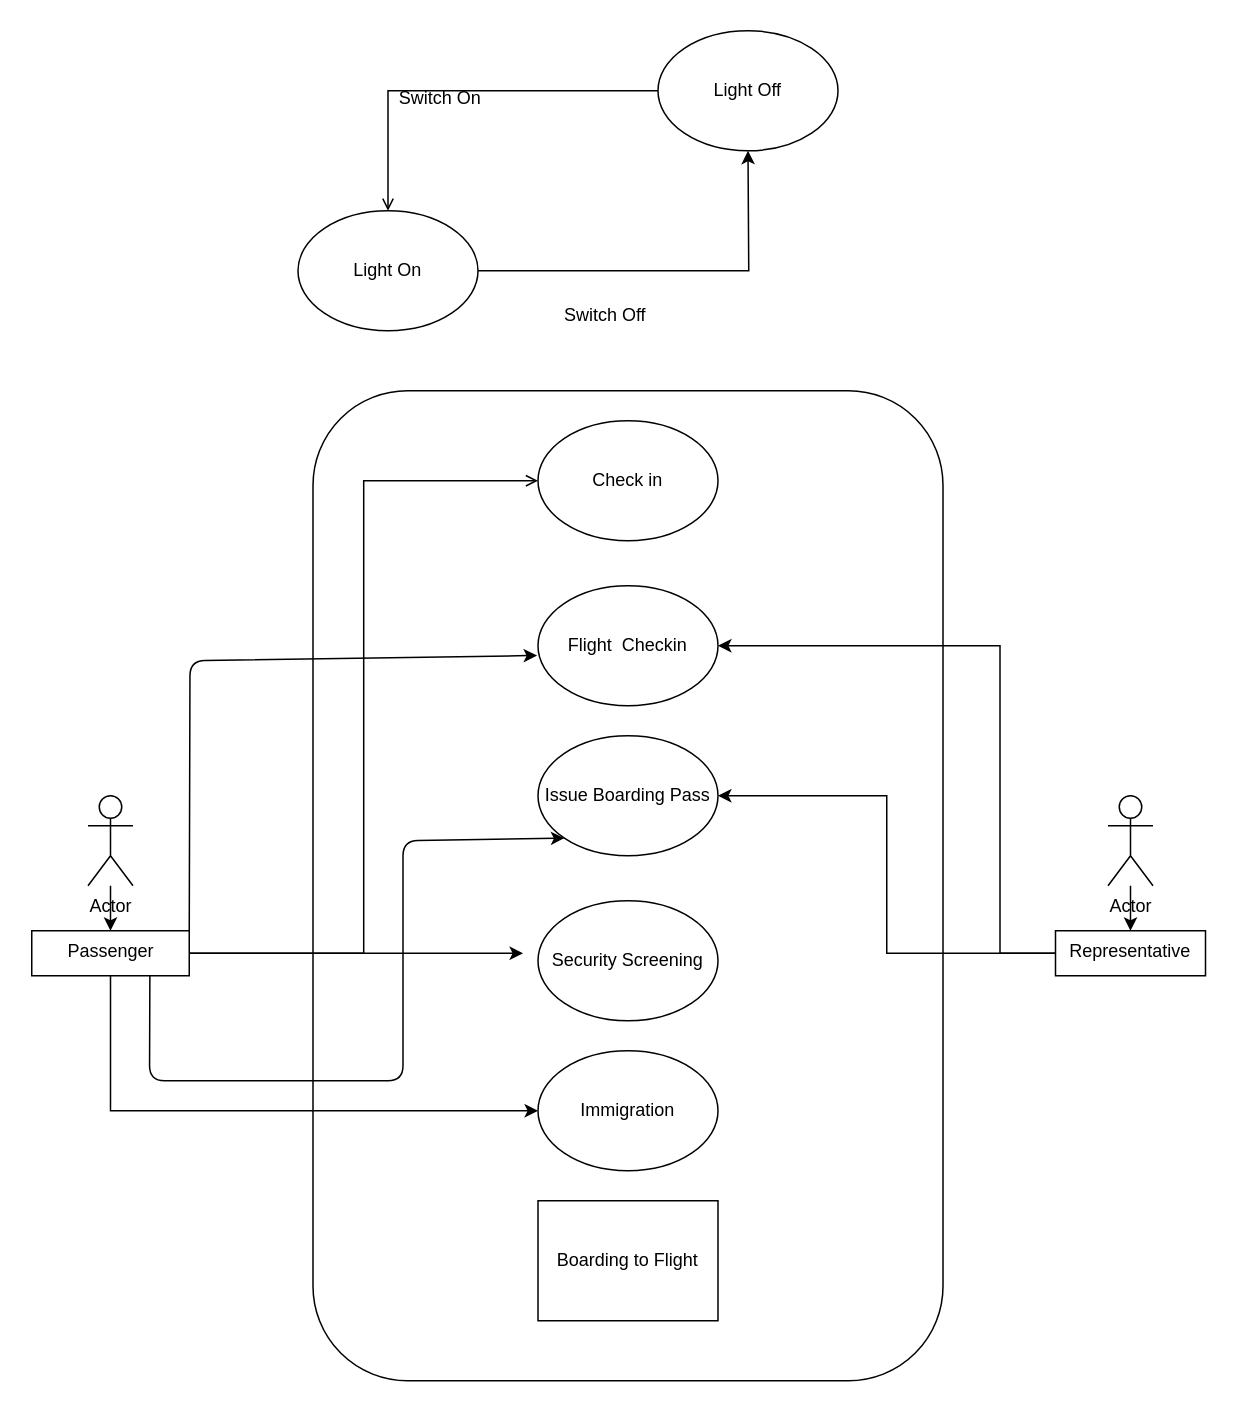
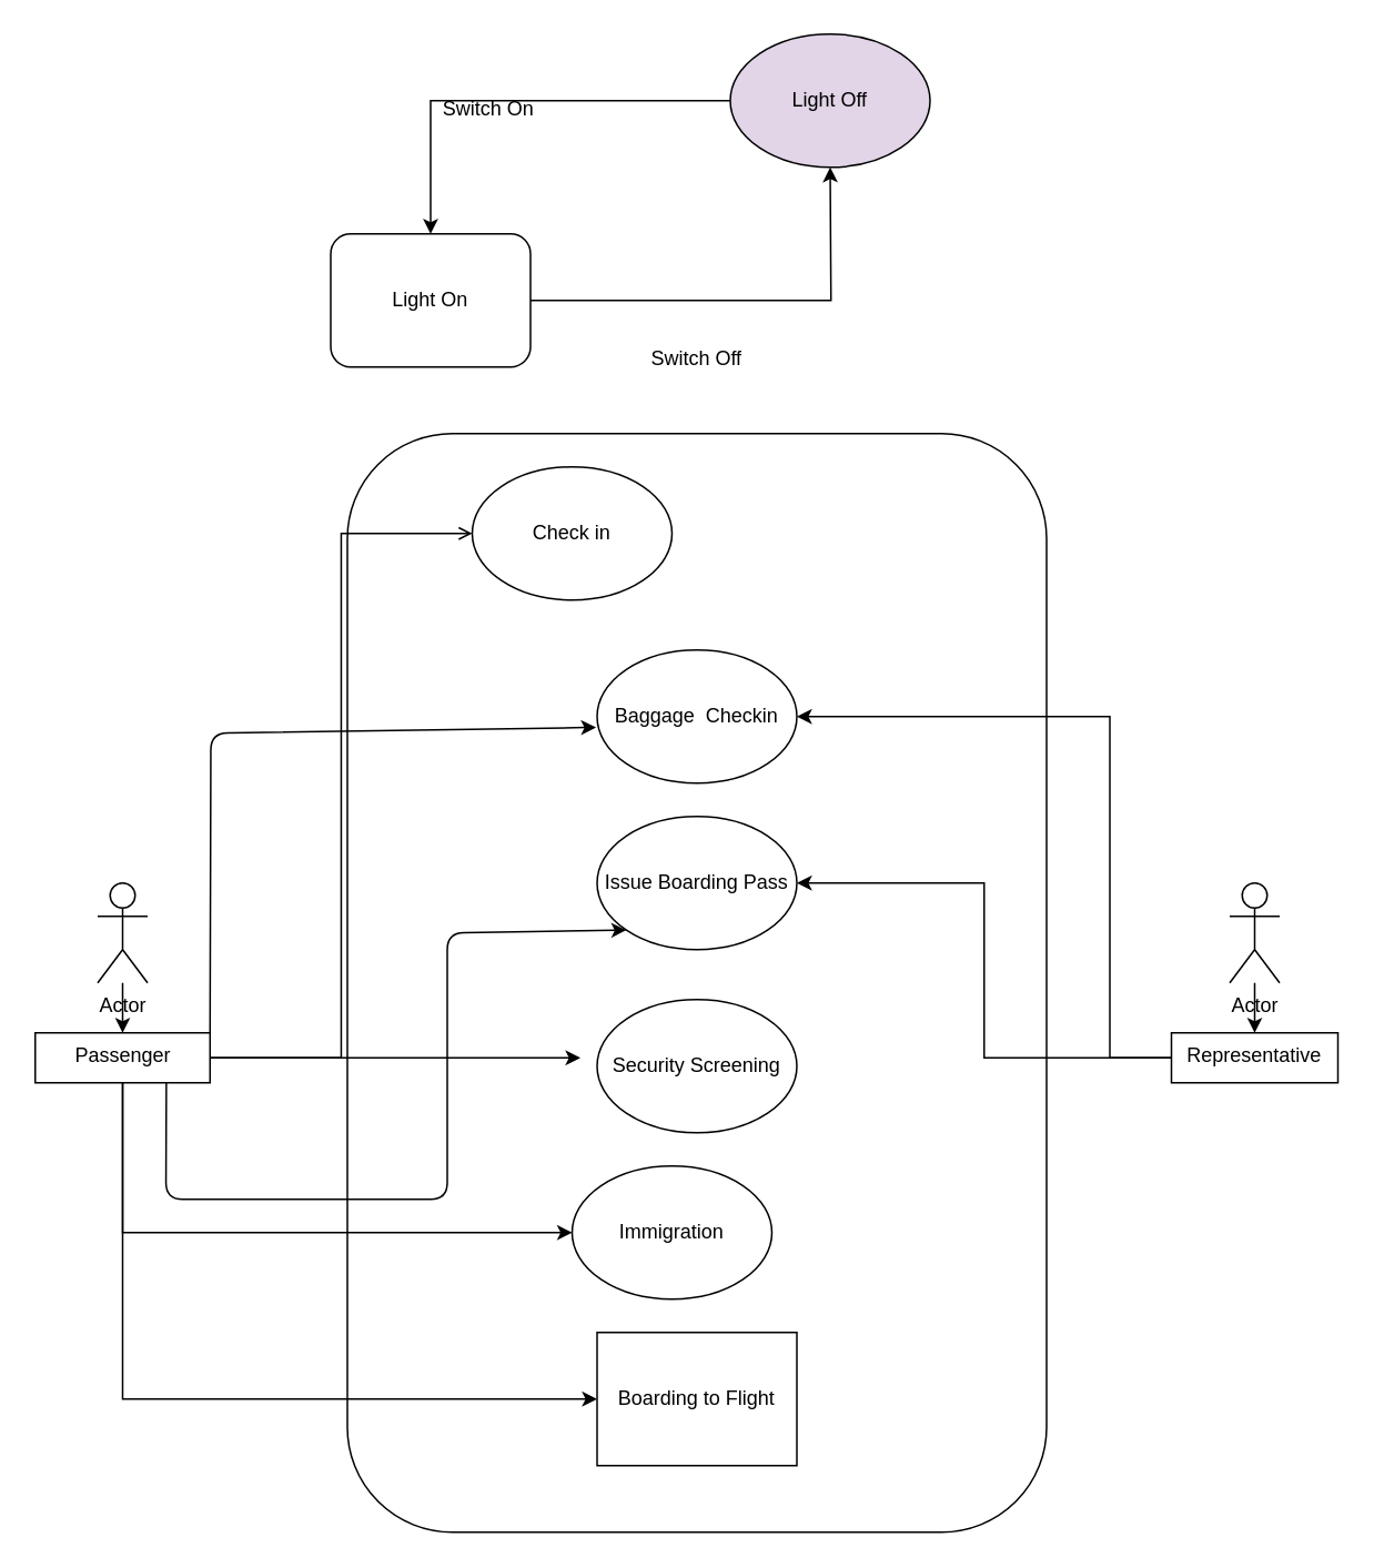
  <mxCell id="0" />
  <mxCell id="1" parent="0" />
  <mxCell id="2" value="" style="edgeStyle=orthogonalEdgeStyle;rounded=0;orthogonalLoop=1;jettySize=auto;html=1;" parent="1" source="3" edge="1"><mxGeometry relative="1" as="geometry"><mxPoint x="498" y="100" as="targetPoint" /></mxGeometry></mxCell>
- <mxCell id="3" value="Light On" style="ellipse;whiteSpace=wrap;html=1;" parent="1" vertex="1"><mxGeometry x="198" y="140" width="120" height="80" as="geometry" /></mxCell>
- <mxCell id="4" value="" style="edgeStyle=orthogonalEdgeStyle;rounded=0;orthogonalLoop=1;jettySize=auto;html=1;entryX=0.5;entryY=0;entryDx=0;entryDy=0;endArrow=open;" parent="1" source="5" target="3" edge="1"><mxGeometry relative="1" as="geometry"><mxPoint x="338" y="60" as="targetPoint" /></mxGeometry></mxCell>
- <mxCell id="5" value="Light Off" style="ellipse;whiteSpace=wrap;html=1;" parent="1" vertex="1"><mxGeometry x="438" y="20" width="120" height="80" as="geometry" /></mxCell>
- <mxCell id="6" value="Switch Off" style="text;html=1;strokeColor=none;fillColor=none;align=center;verticalAlign=middle;whiteSpace=wrap;rounded=0;" parent="1" vertex="1"><mxGeometry x="348" y="200" width="110" height="20" as="geometry" /></mxCell>
+ <mxCell id="3" value="Light On" style="whiteSpace=wrap;html=1;rounded=1;" parent="1" vertex="1"><mxGeometry x="198" y="140" width="120" height="80" as="geometry" /></mxCell>
+ <mxCell id="4" value="" style="edgeStyle=orthogonalEdgeStyle;rounded=0;orthogonalLoop=1;jettySize=auto;html=1;entryX=0.5;entryY=0;entryDx=0;entryDy=0;" parent="1" source="5" target="3" edge="1"><mxGeometry relative="1" as="geometry"><mxPoint x="338" y="60" as="targetPoint" /></mxGeometry></mxCell>
+ <mxCell id="5" value="Light Off" style="ellipse;whiteSpace=wrap;html=1;fillColor=#e1d5e7;" parent="1" vertex="1"><mxGeometry x="438" y="20" width="120" height="80" as="geometry" /></mxCell>
+ <mxCell id="6" value="Switch Off" style="text;html=1;strokeColor=none;fillColor=none;align=center;verticalAlign=middle;whiteSpace=wrap;rounded=0;" parent="1" vertex="1"><mxGeometry x="363" y="205" width="110" height="20" as="geometry" /></mxCell>
  <mxCell id="7" value="Switch On" style="text;html=1;strokeColor=none;fillColor=none;align=center;verticalAlign=middle;whiteSpace=wrap;rounded=0;" parent="1" vertex="1"><mxGeometry x="238" y="55" width="110" height="20" as="geometry" /></mxCell>
  <mxCell id="8" value="" style="rounded=1;whiteSpace=wrap;html=1;direction=south;" parent="1" vertex="1"><mxGeometry x="208" y="260" width="420" height="660" as="geometry" /></mxCell>
- <mxCell id="9" value="Check in" style="ellipse;whiteSpace=wrap;html=1;" parent="1" vertex="1"><mxGeometry x="358" y="280" width="120" height="80" as="geometry" /></mxCell>
- <mxCell id="10" value="Flight&amp;nbsp; Checkin" style="ellipse;whiteSpace=wrap;html=1;" parent="1" vertex="1"><mxGeometry x="358" y="390" width="120" height="80" as="geometry" /></mxCell>
+ <mxCell id="9" value="Check in" style="ellipse;whiteSpace=wrap;html=1;" parent="1" vertex="1"><mxGeometry x="283" y="280" width="120" height="80" as="geometry" /></mxCell>
+ <mxCell id="10" value="Baggage&amp;nbsp; Checkin" style="ellipse;whiteSpace=wrap;html=1;" parent="1" vertex="1"><mxGeometry x="358" y="390" width="120" height="80" as="geometry" /></mxCell>
  <mxCell id="11" value="Issue Boarding Pass&lt;span style=&quot;color: rgba(0 , 0 , 0 , 0) ; font-family: monospace ; font-size: 0px&quot;&gt;%3CmxGraphModel%3E%3Croot%3E%3CmxCell%20id%3D%220%22%2F%3E%3CmxCell%20id%3D%221%22%20parent%3D%220%22%2F%3E%3CmxCell%20id%3D%222%22%20value%3D%22%22%20style%3D%22ellipse%3BwhiteSpace%3Dwrap%3Bhtml%3D1%3B%22%20vertex%3D%221%22%20parent%3D%221%22%3E%3CmxGeometry%20x%3D%22370%22%20y%3D%22470%22%20width%3D%22120%22%20height%3D%2280%22%20as%3D%22geometry%22%2F%3E%3C%2FmxCell%3E%3C%2Froot%3E%3C%2FmxGraphModel%3E&lt;/span&gt;" style="ellipse;whiteSpace=wrap;html=1;" parent="1" vertex="1"><mxGeometry x="358" y="490" width="120" height="80" as="geometry" /></mxCell>
  <mxCell id="12" value="Security Screening" style="ellipse;whiteSpace=wrap;html=1;" parent="1" vertex="1"><mxGeometry x="358" y="600" width="120" height="80" as="geometry" /></mxCell>
- <mxCell id="13" value="Immigration" style="ellipse;whiteSpace=wrap;html=1;" parent="1" vertex="1"><mxGeometry x="358" y="700" width="120" height="80" as="geometry" /></mxCell>
+ <mxCell id="13" value="Immigration" style="ellipse;whiteSpace=wrap;html=1;" parent="1" vertex="1"><mxGeometry x="343" y="700" width="120" height="80" as="geometry" /></mxCell>
  <mxCell id="14" value="Boarding to Flight" style="whiteSpace=wrap;html=1;rounded=0;" parent="1" vertex="1"><mxGeometry x="358" y="800" width="120" height="80" as="geometry" /></mxCell>
  <mxCell id="15" value="" style="edgeStyle=orthogonalEdgeStyle;rounded=0;orthogonalLoop=1;jettySize=auto;html=1;" parent="1" source="16" target="26" edge="1"><mxGeometry relative="1" as="geometry" /></mxCell>
  <mxCell id="16" value="Actor" style="shape=umlActor;verticalLabelPosition=bottom;verticalAlign=top;html=1;outlineConnect=0;" parent="1" vertex="1"><mxGeometry x="738" y="530" width="30" height="60" as="geometry" /></mxCell>
  <mxCell id="17" value="" style="edgeStyle=orthogonalEdgeStyle;rounded=0;orthogonalLoop=1;jettySize=auto;html=1;" parent="1" source="18" target="23" edge="1"><mxGeometry relative="1" as="geometry" /></mxCell>
  <mxCell id="18" value="Actor" style="shape=umlActor;verticalLabelPosition=bottom;verticalAlign=top;html=1;outlineConnect=0;" parent="1" vertex="1"><mxGeometry x="58" y="530" width="30" height="60" as="geometry" /></mxCell>
  <mxCell id="19" value="" style="edgeStyle=orthogonalEdgeStyle;rounded=0;orthogonalLoop=1;jettySize=auto;html=1;entryX=0;entryY=0.5;entryDx=0;entryDy=0;endArrow=open;" parent="1" source="23" target="9" edge="1"><mxGeometry relative="1" as="geometry" /></mxCell>
  <mxCell id="20" value="" style="edgeStyle=orthogonalEdgeStyle;rounded=0;orthogonalLoop=1;jettySize=auto;html=1;entryX=0;entryY=0.5;entryDx=0;entryDy=0;" parent="1" source="23" target="13" edge="1"><mxGeometry relative="1" as="geometry"><mxPoint x="73" y="715" as="targetPoint" /><Array as="points"><mxPoint x="73" y="740" /></Array></mxGeometry></mxCell>
+ <mxCell id="21" value="" style="edgeStyle=orthogonalEdgeStyle;rounded=0;orthogonalLoop=1;jettySize=auto;html=1;entryX=0;entryY=0.5;entryDx=0;entryDy=0;" parent="1" source="23" target="14" edge="1"><mxGeometry relative="1" as="geometry"><mxPoint x="-72" y="635" as="targetPoint" /><Array as="points"><mxPoint x="73" y="840" /></Array></mxGeometry></mxCell>
  <mxCell id="22" value="" style="edgeStyle=orthogonalEdgeStyle;rounded=0;orthogonalLoop=1;jettySize=auto;html=1;" parent="1" source="23" edge="1"><mxGeometry relative="1" as="geometry"><mxPoint x="348" y="635" as="targetPoint" /></mxGeometry></mxCell>
  <mxCell id="23" value="Passenger" style="whiteSpace=wrap;html=1;verticalAlign=top;" parent="1" vertex="1"><mxGeometry x="20.5" y="620" width="105" height="30" as="geometry" /></mxCell>
  <mxCell id="24" value="" style="edgeStyle=orthogonalEdgeStyle;rounded=0;orthogonalLoop=1;jettySize=auto;html=1;" parent="1" source="26" edge="1"><mxGeometry relative="1" as="geometry"><mxPoint x="478" y="430" as="targetPoint" /><Array as="points"><mxPoint x="666" y="635" /><mxPoint x="666" y="430" /></Array></mxGeometry></mxCell>
  <mxCell id="25" value="" style="edgeStyle=orthogonalEdgeStyle;rounded=0;orthogonalLoop=1;jettySize=auto;html=1;entryX=1;entryY=0.5;entryDx=0;entryDy=0;" parent="1" source="26" target="11" edge="1"><mxGeometry relative="1" as="geometry"><mxPoint x="753" y="715" as="targetPoint" /></mxGeometry></mxCell>
  <mxCell id="26" value="Representative" style="whiteSpace=wrap;html=1;verticalAlign=top;" parent="1" vertex="1"><mxGeometry x="703" y="620" width="100" height="30" as="geometry" /></mxCell>
  <mxCell id="27" value="" style="endArrow=classic;html=1;exitX=1;exitY=0;exitDx=0;exitDy=0;entryX=-0.005;entryY=0.581;entryDx=0;entryDy=0;entryPerimeter=0;" parent="1" source="23" target="10" edge="1"><mxGeometry width="50" height="50" relative="1" as="geometry"><mxPoint x="288" y="620" as="sourcePoint" /><mxPoint x="188" y="420" as="targetPoint" /><Array as="points"><mxPoint x="126" y="440" /></Array></mxGeometry></mxCell>
  <mxCell id="28" value="" style="endArrow=classic;html=1;exitX=0.75;exitY=1;exitDx=0;exitDy=0;entryX=0;entryY=1;entryDx=0;entryDy=0;" parent="1" source="23" target="11" edge="1"><mxGeometry width="50" height="50" relative="1" as="geometry"><mxPoint x="168" y="630" as="sourcePoint" /><mxPoint x="218" y="580" as="targetPoint" /><Array as="points"><mxPoint x="99" y="720" /><mxPoint x="268" y="720" /><mxPoint x="268" y="560" /></Array></mxGeometry></mxCell>
